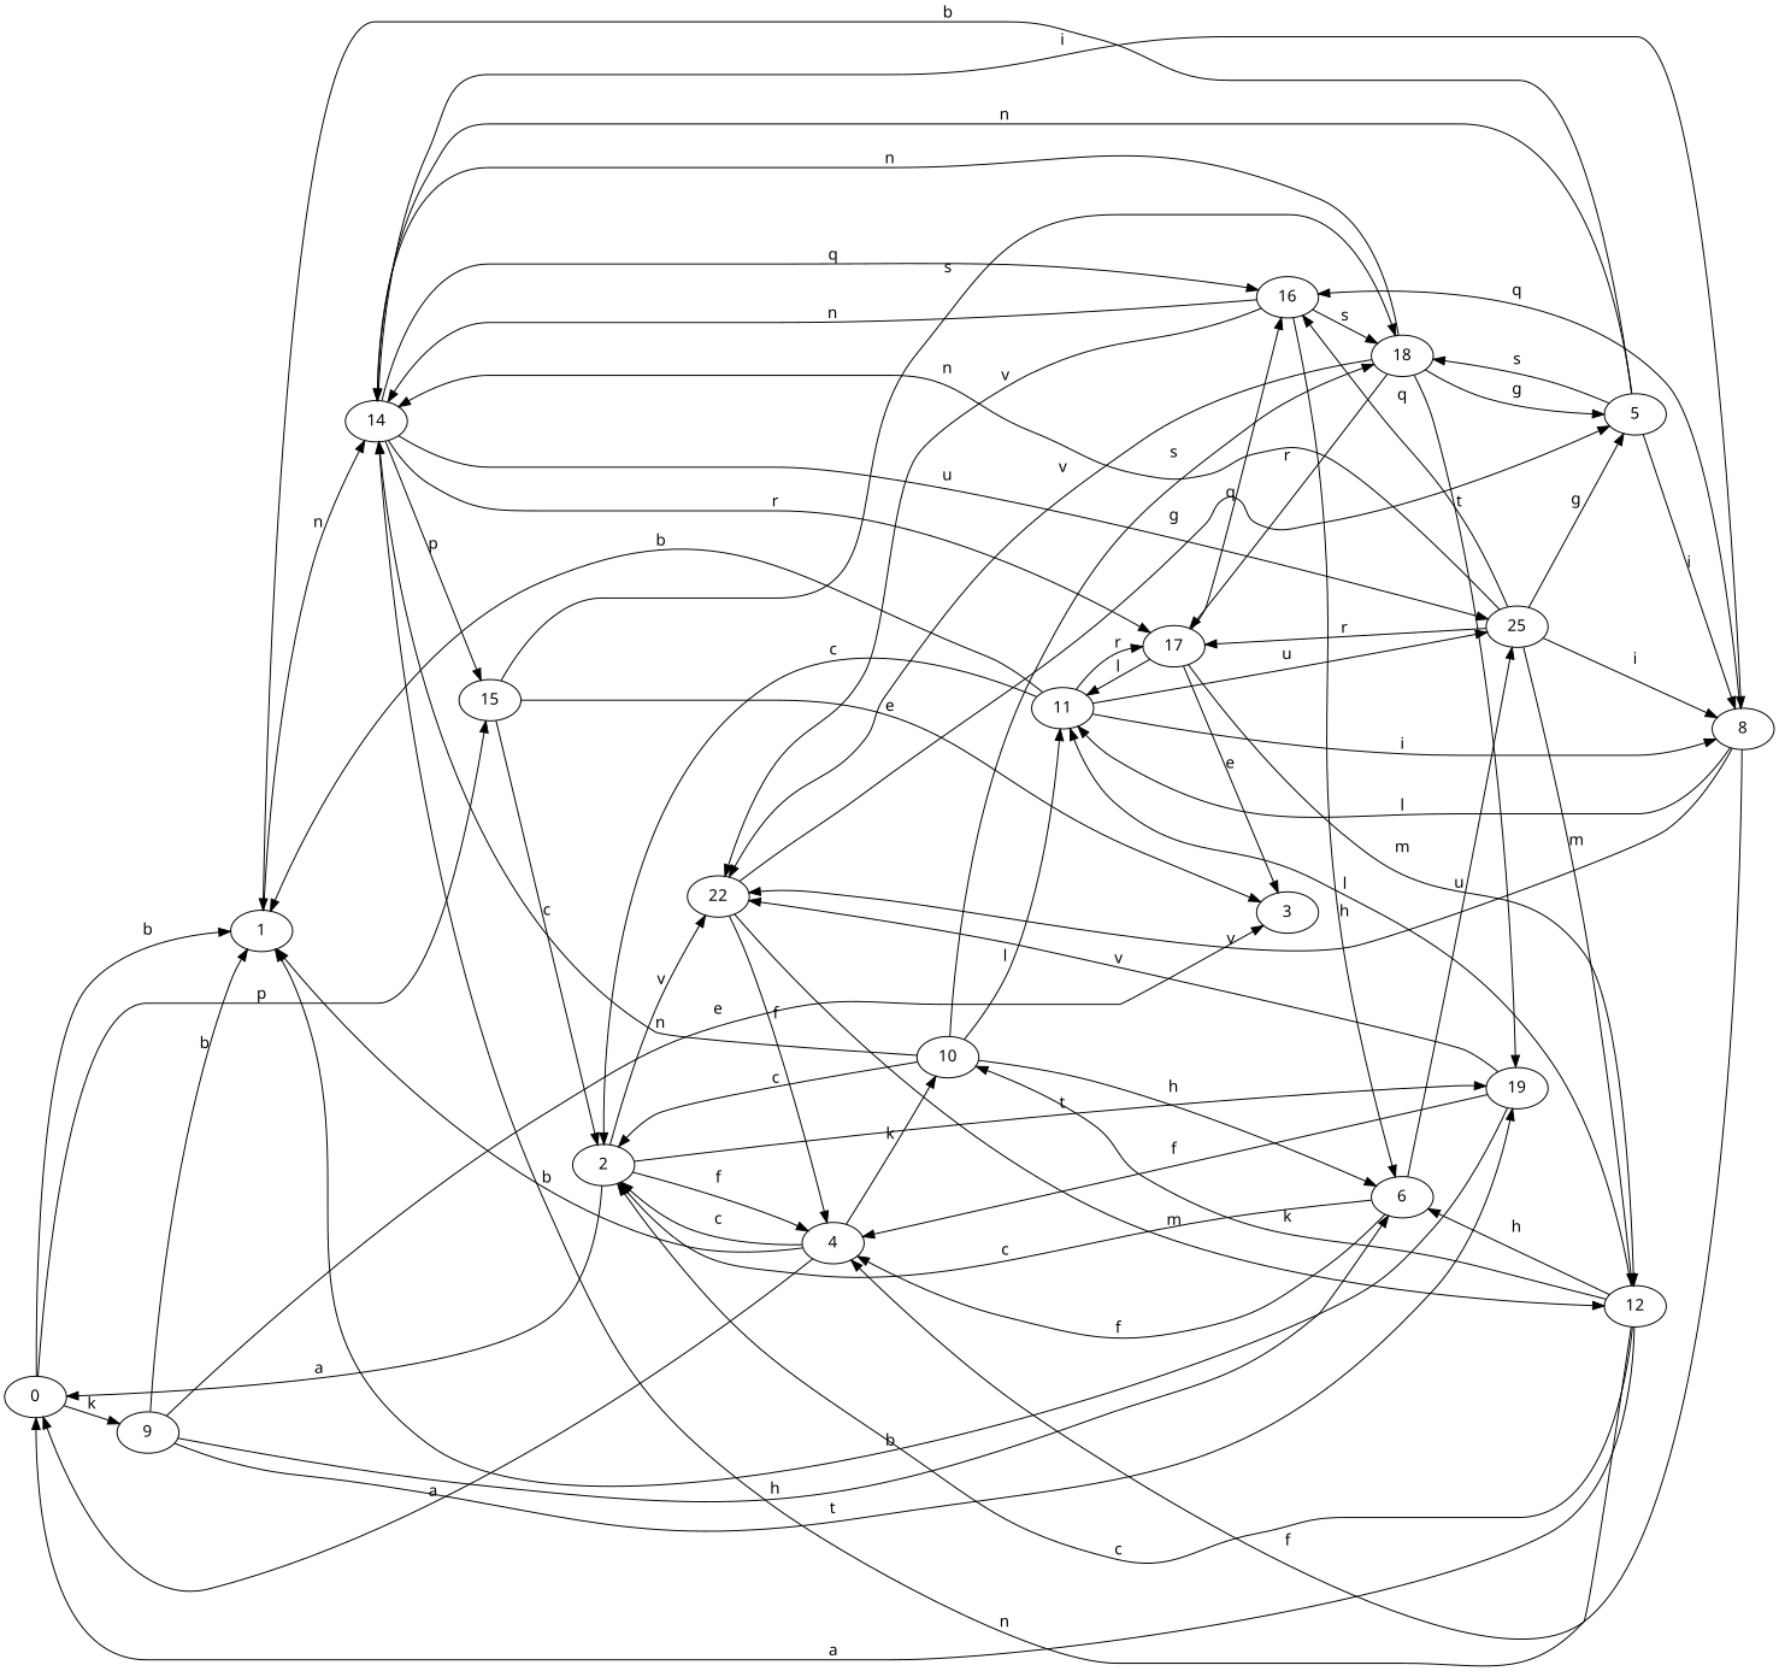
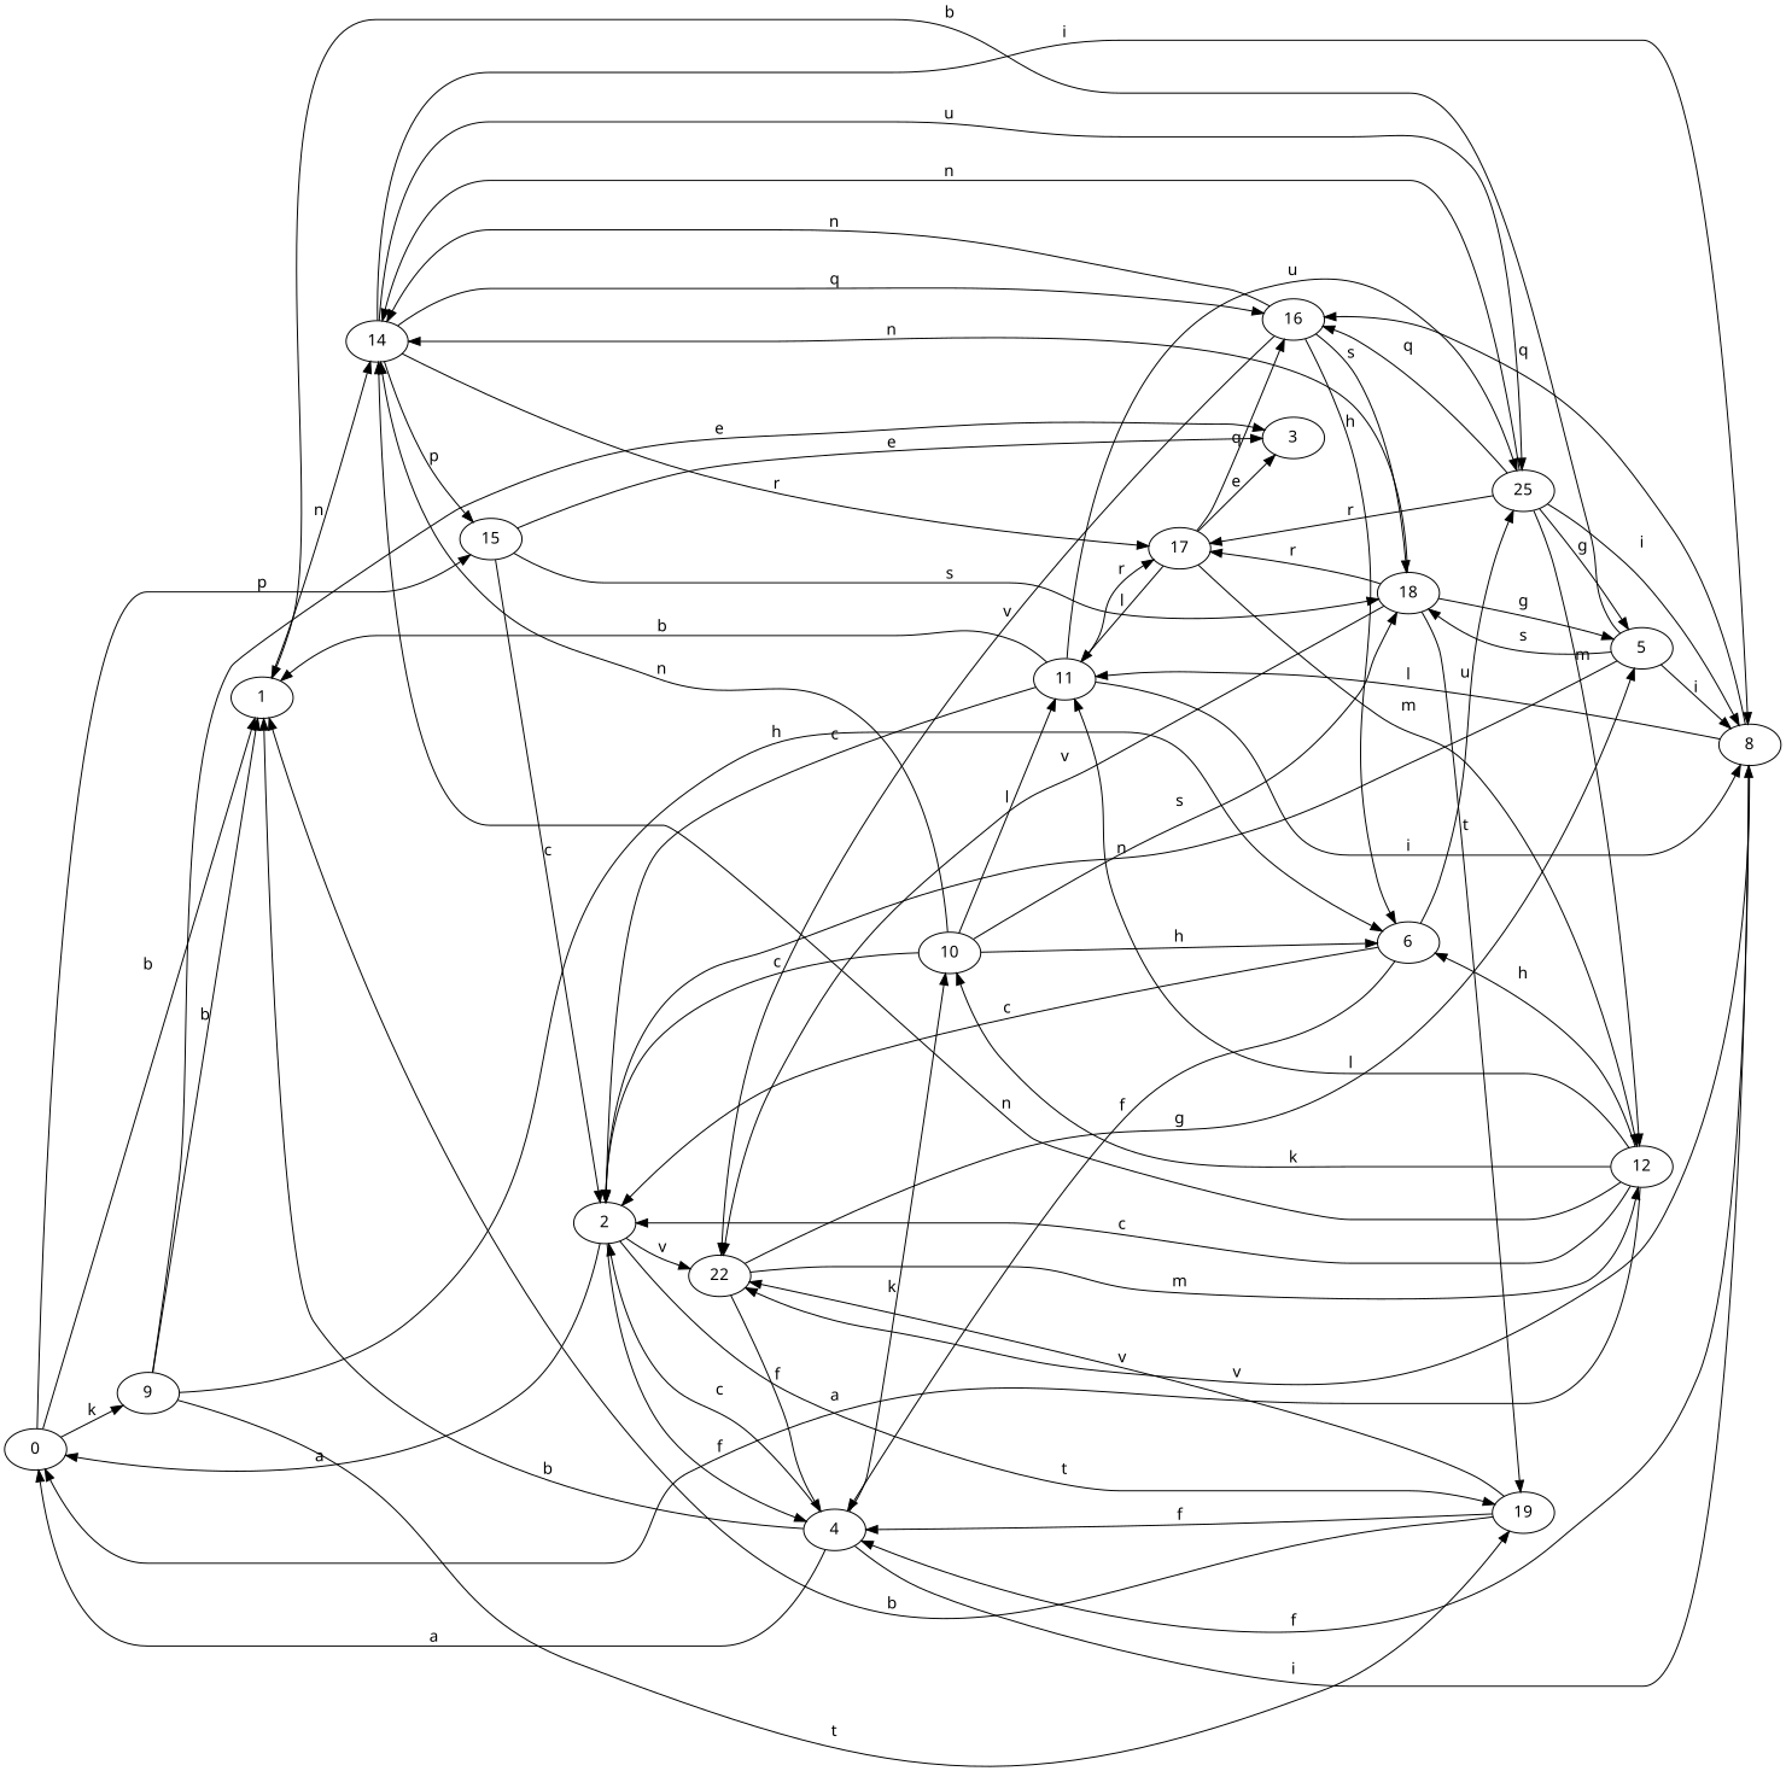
  strict digraph {
    fontname="Noto Sans"
    rankdir=LR
    node [fontname="Noto Sans"]
    edge [fontname="Noto Sans"]
    0
    1
    9
    15
    14
    19
    6
    3
    2
    18
    8
    n12 [label=25]
    16
    17
    4
    22
    10
    5
    12
    11
    0 -> 1 [label=b]
    0 -> 9 [label=k]
    0 -> 15 [label=p]
    1 -> 14 [label=n]
    9 -> 1 [label=b]
    9 -> 19 [label=t]
    9 -> 6 [label=h]
    9 -> 3 [label=e]
    15 -> 3 [label=e]
    15 -> 2 [label=c]
    15 -> 18 [label=s]
    14 -> 15 [label=p]
    14 -> 8 [label=i]
    14 -> n12 [label=u]
    14 -> 16 [label=q]
    14 -> 17 [label=r]
    19 -> 1 [label=b]
    19 -> 4 [label=f]
    19 -> 22 [label=v]
    6 -> 2 [label=c]
    6 -> n12 [label=u]
    6 -> 4 [label=f]
    2 -> 0 [label=a]
    2 -> 19 [label=t]
    2 -> 4 [label=f]
    2 -> 22 [label=v]
    18 -> 14 [label=n]
    18 -> 19 [label=t]
    18 -> 17 [label=r]
    18 -> 22 [label=v]
    18 -> 5 [label=g]
    8 -> 16 [label=q]
    8 -> 4 [label=f]
    8 -> 22 [label=v]
    8 -> 11 [label=l]
    n12 -> 14 [label=n]
    n12 -> 8 [label=i]
    n12 -> 16 [label=q]
    n12 -> 17 [label=r]
    n12 -> 5 [label=g]
    n12 -> 12 [label=m]
    16 -> 14 [label=n]
    16 -> 6 [label=h]
    16 -> 18 [label=s]
    16 -> 22 [label=v]
    17 -> 3 [label=e]
    17 -> 16 [label=q]
    17 -> 12 [label=m]
    17 -> 11 [label=l]
    4 -> 0 [label=a]
    4 -> 1 [label=b]
    4 -> 2 [label=c]
+   4 -> 8 [label=i]
    4 -> 10 [label=k]
    22 -> 4 [label=f]
    22 -> 5 [label=g]
    22 -> 12 [label=m]
    10 -> 14 [label=n]
    10 -> 6 [label=h]
    10 -> 2 [label=c]
    10 -> 18 [label=s]
    10 -> 11 [label=l]
    5 -> 1 [label=b]
-   5 -> 14 [label=n]
+   5 -> 2 [label=n]
    5 -> 18 [label=s]
    5 -> 8 [label=i]
    12 -> 0 [label=a]
    12 -> 14 [label=n]
    12 -> 6 [label=h]
    12 -> 2 [label=c]
    12 -> 10 [label=k]
    12 -> 11 [label=l]
    11 -> 1 [label=b]
    11 -> 2 [label=c]
    11 -> 8 [label=i]
    11 -> n12 [label=u]
    11 -> 17 [label=r]
  }
